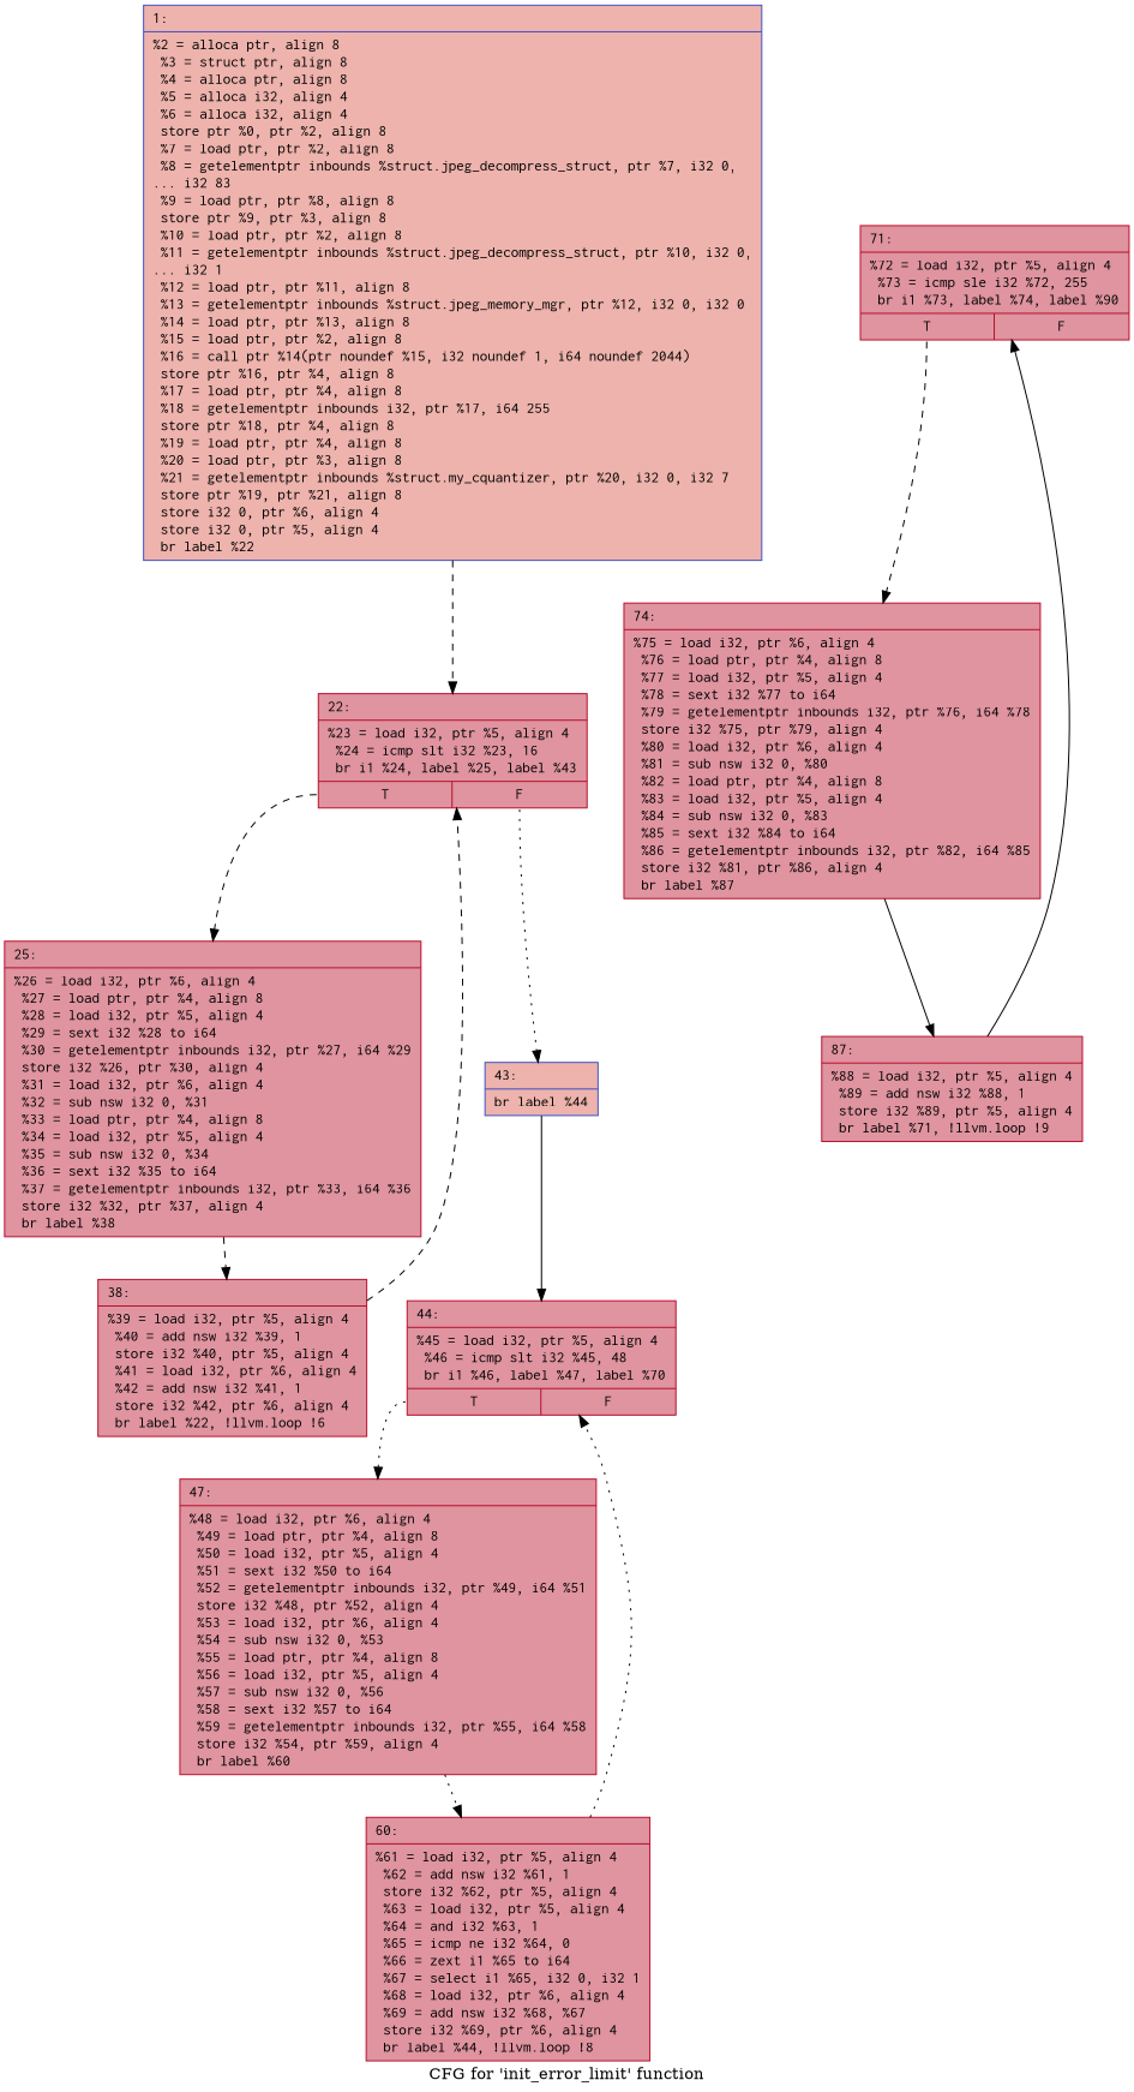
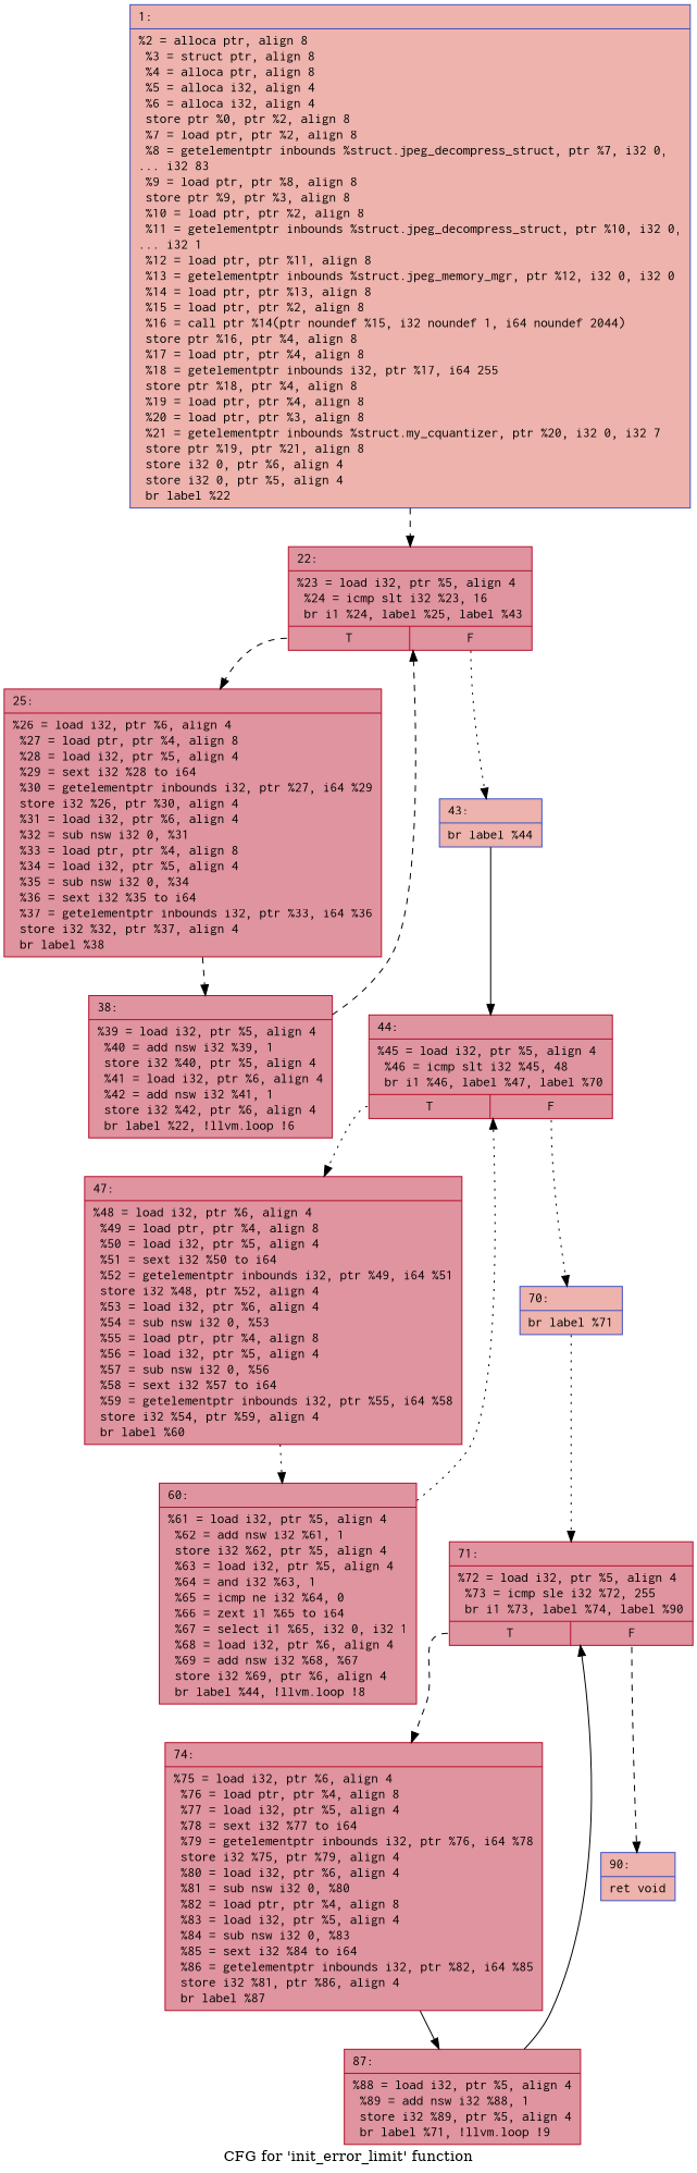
  digraph {
    label="CFG for 'init_error_limit' function"
    node [color="#b70d28ff" fillcolor="#b70d2870" fontname=Courier shape=record style=filled]
    edge [style=dashed]
    n1 [color="#3d50c3ff" fillcolor="#d6524470" label="{1:\l|  %2 = alloca ptr, align 8\l  %3 = struct ptr, align 8\l  %4 = alloca ptr, align 8\l  %5 = alloca i32, align 4\l  %6 = alloca i32, align 4\l  store ptr %0, ptr %2, align 8\l  %7 = load ptr, ptr %2, align 8\l  %8 = getelementptr inbounds %struct.jpeg_decompress_struct, ptr %7, i32 0,\l... i32 83\l  %9 = load ptr, ptr %8, align 8\l  store ptr %9, ptr %3, align 8\l  %10 = load ptr, ptr %2, align 8\l  %11 = getelementptr inbounds %struct.jpeg_decompress_struct, ptr %10, i32 0,\l... i32 1\l  %12 = load ptr, ptr %11, align 8\l  %13 = getelementptr inbounds %struct.jpeg_memory_mgr, ptr %12, i32 0, i32 0\l  %14 = load ptr, ptr %13, align 8\l  %15 = load ptr, ptr %2, align 8\l  %16 = call ptr %14(ptr noundef %15, i32 noundef 1, i64 noundef 2044)\l  store ptr %16, ptr %4, align 8\l  %17 = load ptr, ptr %4, align 8\l  %18 = getelementptr inbounds i32, ptr %17, i64 255\l  store ptr %18, ptr %4, align 8\l  %19 = load ptr, ptr %4, align 8\l  %20 = load ptr, ptr %3, align 8\l  %21 = getelementptr inbounds %struct.my_cquantizer, ptr %20, i32 0, i32 7\l  store ptr %19, ptr %21, align 8\l  store i32 0, ptr %6, align 4\l  store i32 0, ptr %5, align 4\l  br label %22\l}"]
    n2 [label="{22:\l|  %23 = load i32, ptr %5, align 4\l  %24 = icmp slt i32 %23, 16\l  br i1 %24, label %25, label %43\l|{<s0>T|<s1>F}}"]
    n3 [label="{25:\l|  %26 = load i32, ptr %6, align 4\l  %27 = load ptr, ptr %4, align 8\l  %28 = load i32, ptr %5, align 4\l  %29 = sext i32 %28 to i64\l  %30 = getelementptr inbounds i32, ptr %27, i64 %29\l  store i32 %26, ptr %30, align 4\l  %31 = load i32, ptr %6, align 4\l  %32 = sub nsw i32 0, %31\l  %33 = load ptr, ptr %4, align 8\l  %34 = load i32, ptr %5, align 4\l  %35 = sub nsw i32 0, %34\l  %36 = sext i32 %35 to i64\l  %37 = getelementptr inbounds i32, ptr %33, i64 %36\l  store i32 %32, ptr %37, align 4\l  br label %38\l}"]
    n4 [color="#3d50c3ff" fillcolor="#d6524470" label="{43:\l|  br label %44\l}"]
    n5 [label="{38:\l|  %39 = load i32, ptr %5, align 4\l  %40 = add nsw i32 %39, 1\l  store i32 %40, ptr %5, align 4\l  %41 = load i32, ptr %6, align 4\l  %42 = add nsw i32 %41, 1\l  store i32 %42, ptr %6, align 4\l  br label %22, !llvm.loop !6\l}"]
    n6 [label="{44:\l|  %45 = load i32, ptr %5, align 4\l  %46 = icmp slt i32 %45, 48\l  br i1 %46, label %47, label %70\l|{<s0>T|<s1>F}}"]
    n7 [label="{47:\l|  %48 = load i32, ptr %6, align 4\l  %49 = load ptr, ptr %4, align 8\l  %50 = load i32, ptr %5, align 4\l  %51 = sext i32 %50 to i64\l  %52 = getelementptr inbounds i32, ptr %49, i64 %51\l  store i32 %48, ptr %52, align 4\l  %53 = load i32, ptr %6, align 4\l  %54 = sub nsw i32 0, %53\l  %55 = load ptr, ptr %4, align 8\l  %56 = load i32, ptr %5, align 4\l  %57 = sub nsw i32 0, %56\l  %58 = sext i32 %57 to i64\l  %59 = getelementptr inbounds i32, ptr %55, i64 %58\l  store i32 %54, ptr %59, align 4\l  br label %60\l}"]
+   n8 [color="#3d50c3ff" fillcolor="#d6524470" label="{70:\l|  br label %71\l}"]
    n9 [label="{60:\l|  %61 = load i32, ptr %5, align 4\l  %62 = add nsw i32 %61, 1\l  store i32 %62, ptr %5, align 4\l  %63 = load i32, ptr %5, align 4\l  %64 = and i32 %63, 1\l  %65 = icmp ne i32 %64, 0\l  %66 = zext i1 %65 to i64\l  %67 = select i1 %65, i32 0, i32 1\l  %68 = load i32, ptr %6, align 4\l  %69 = add nsw i32 %68, %67\l  store i32 %69, ptr %6, align 4\l  br label %44, !llvm.loop !8\l}"]
    n10 [label="{71:\l|  %72 = load i32, ptr %5, align 4\l  %73 = icmp sle i32 %72, 255\l  br i1 %73, label %74, label %90\l|{<s0>T|<s1>F}}"]
    n11 [label="{74:\l|  %75 = load i32, ptr %6, align 4\l  %76 = load ptr, ptr %4, align 8\l  %77 = load i32, ptr %5, align 4\l  %78 = sext i32 %77 to i64\l  %79 = getelementptr inbounds i32, ptr %76, i64 %78\l  store i32 %75, ptr %79, align 4\l  %80 = load i32, ptr %6, align 4\l  %81 = sub nsw i32 0, %80\l  %82 = load ptr, ptr %4, align 8\l  %83 = load i32, ptr %5, align 4\l  %84 = sub nsw i32 0, %83\l  %85 = sext i32 %84 to i64\l  %86 = getelementptr inbounds i32, ptr %82, i64 %85\l  store i32 %81, ptr %86, align 4\l  br label %87\l}"]
+   n12 [color="#3d50c3ff" fillcolor="#d6524470" label="{90:\l|  ret void\l}"]
    n13 [label="{87:\l|  %88 = load i32, ptr %5, align 4\l  %89 = add nsw i32 %88, 1\l  store i32 %89, ptr %5, align 4\l  br label %71, !llvm.loop !9\l}"]
    n1 -> n2
    n2 -> n3 [tailport=s0]
    n2 -> n4 [style=dotted tailport=s1]
    n3 -> n5
    n4 -> n6 [style=solid]
    n5 -> n2
    n6 -> n7 [style=dotted tailport=s0]
+   n6 -> n8 [style=dotted tailport=s1]
    n7 -> n9 [style=dotted]
+   n8 -> n10 [style=dotted]
    n9 -> n6 [style=dotted]
    n10 -> n11 [tailport=s0]
+   n10 -> n12 [tailport=s1]
    n11 -> n13 [style=solid]
    n13 -> n10 [style=solid]
  }
